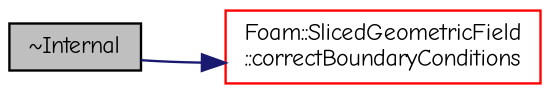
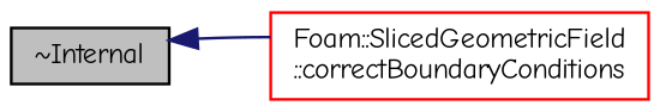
  digraph {
    rankdir=LR
    fontname="Comic Neue"
    node [fontname="Comic Neue" fontsize=10 shape=record]
    n1 [color=black fillcolor=grey75 fontcolor=black height=0.2 label="~Internal" style=filled width=0.4]
    n2 [color=red height=0.2 label="Foam::SlicedGeometricField\l::correctBoundaryConditions" width=0.4]
-   n1 -> n2 [color=midnightblue fontname="Comic Neue" fontsize=10 labelfontname=Helvetica labelfontsize=10 style=solid]
+   n2 -> n1 [color=midnightblue fontname="Comic Neue" fontsize=10 labelfontname=Helvetica labelfontsize=10 style=solid]
  }
